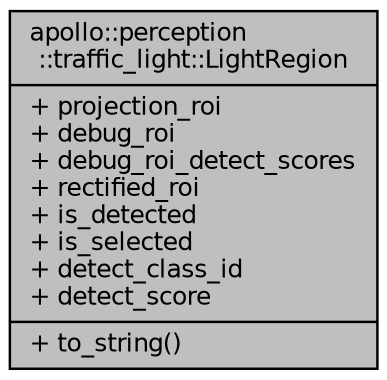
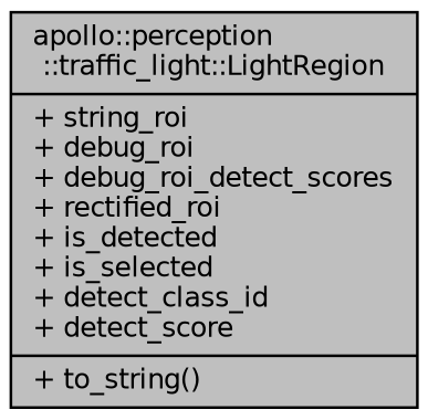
  digraph {
-   n1 [color=black fillcolor=grey75 fontcolor=black fontname=Helvetica fontsize=10 height=0.2 label="{apollo::perception\l::traffic_light::LightRegion\n|+ projection_roi\l+ debug_roi\l+ debug_roi_detect_scores\l+ rectified_roi\l+ is_detected\l+ is_selected\l+ detect_class_id\l+ detect_score\l|+ to_string()\l}" shape=record style=filled width=0.4]
+   n1 [color=black fillcolor=grey75 fontcolor=black fontname=Helvetica fontsize=10 height=0.2 label="{apollo::perception\l::traffic_light::LightRegion\n|+ string_roi\l+ debug_roi\l+ debug_roi_detect_scores\l+ rectified_roi\l+ is_detected\l+ is_selected\l+ detect_class_id\l+ detect_score\l|+ to_string()\l}" shape=record style=filled width=0.4]
  }
